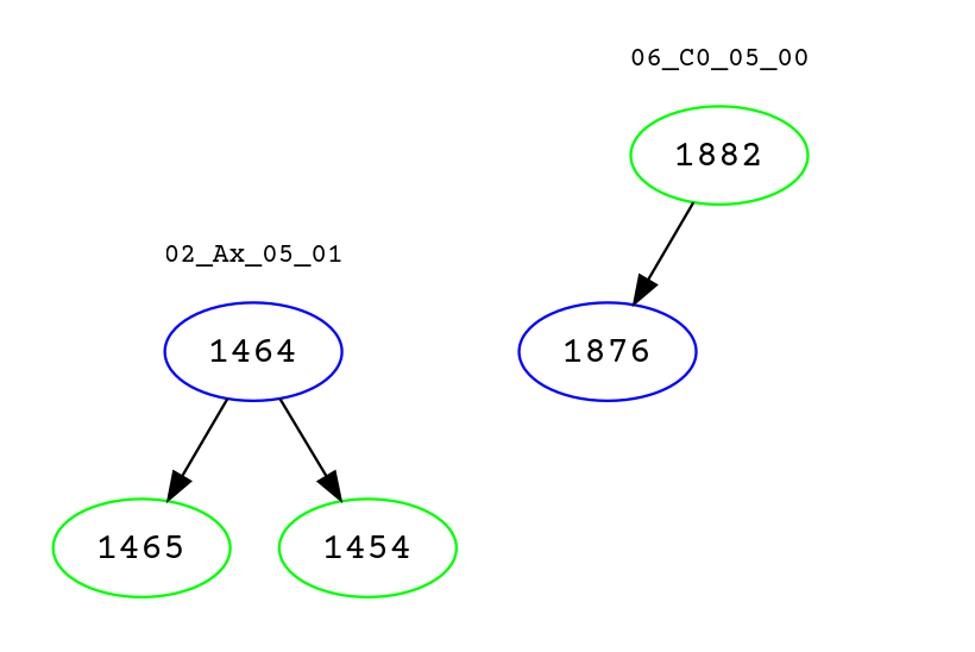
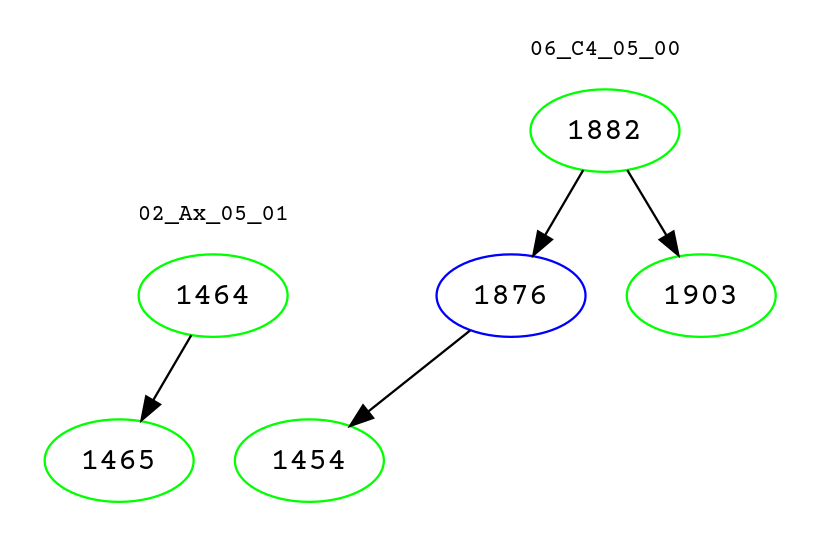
  digraph {
    fontname="Courier Prime"
    node [color=green fontname="Courier Prime"]
    edge [color=black fontname="Courier Prime"]
-   n1 [color=blue label=1464]
+   n1 [label=1464]
    n2 [label=1454]
    n3 [label=1465]
    n4 [label=1882]
    n5 [color=blue label=1876]
+   n6 [label=1903]
    subgraph cluster_1 {
      color=white
      fontsize=10
      label="02_Ax_05_01"
      n1
      n2
      n3
    }
    subgraph cluster_2 {
      color=white
      fontsize=10
-     label="06_C0_05_00"
+     label="06_C4_05_00"
      n4
      n5
+     n6
    }
-   n1 -> n2
+   n5 -> n2
    n1 -> n3
    n4 -> n5
+   n4 -> n6
  }
